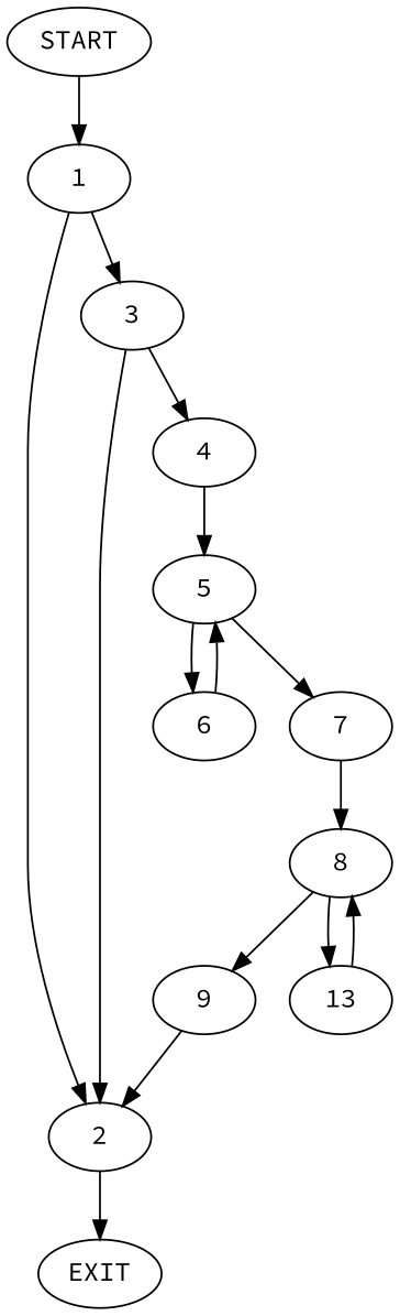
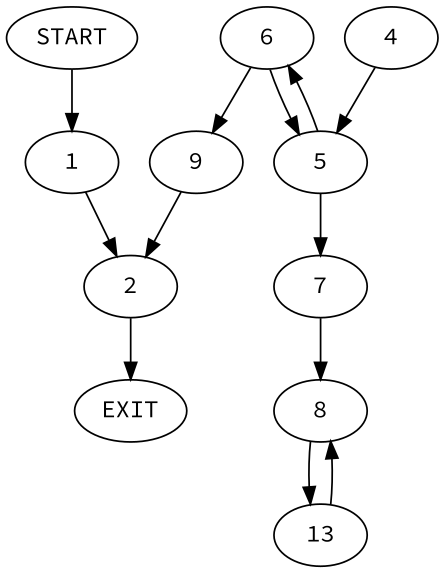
  digraph {
    fontname="Source Code Pro"
    node [fontname="Source Code Pro"]
    edge [fontname="Source Code Pro"]
    n1 [label=START]
    1
    2
-   3
    n5 [label=EXIT]
    4
    5
    6
    7
    8
    9
    n12 [label=13]
    n1 -> 1
    1 -> 2
-   1 -> 3
    2 -> n5
-   3 -> 2
-   3 -> 4
    4 -> 5
    5 -> 6
    5 -> 7
    6 -> 5
    7 -> 8
-   8 -> 9
+   6 -> 9
    8 -> n12
    9 -> 2
    n12 -> 8
  }
